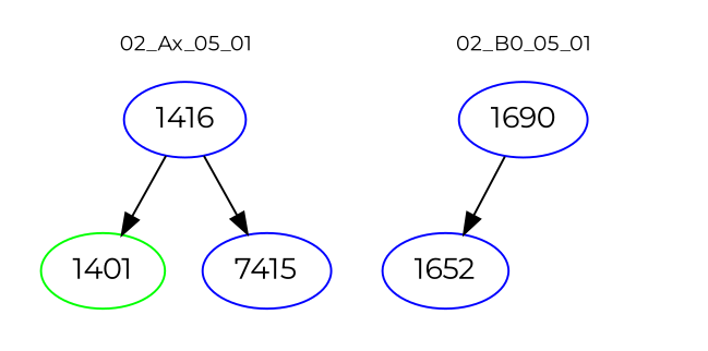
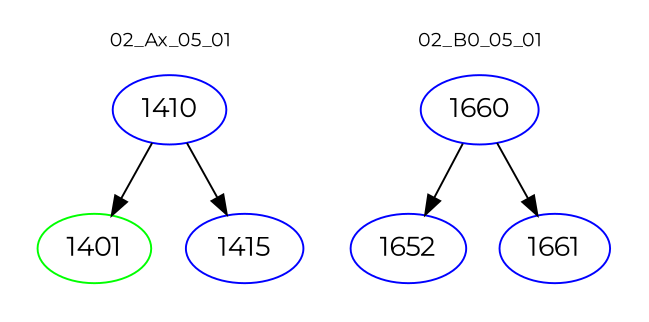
  digraph {
    fontname=Montserrat
    node [color=blue fontname=Montserrat]
    edge [color=black fontname=Montserrat]
-   n1 [label=1416]
+   n1 [label=1410]
    n2 [color=green label=1401]
-   n3 [label=7415]
-   n4 [label=1690]
+   n3 [label=1415]
+   n4 [label=1660]
    n5 [label=1652]
+   n6 [label=1661]
    subgraph cluster_1 {
      color=white
      fontsize=10
      label="02_Ax_05_01"
      n1
      n2
      n3
    }
    subgraph cluster_2 {
      color=white
      fontsize=10
      label="02_B0_05_01"
      n4
      n5
+     n6
    }
    n1 -> n2
    n1 -> n3
    n4 -> n5
+   n4 -> n6
  }
